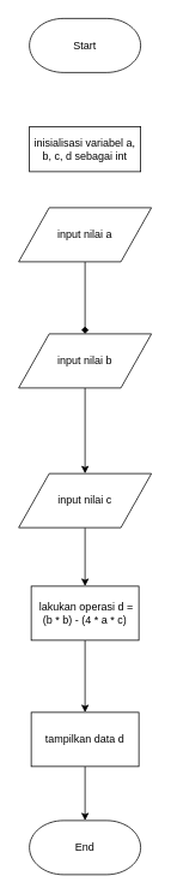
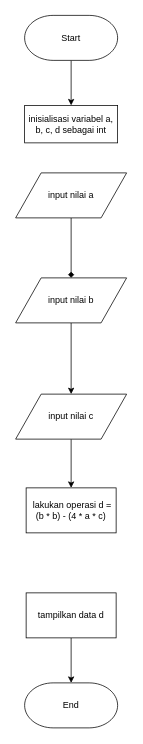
  <mxCell id="0" />
  <mxCell id="1" parent="0" />
+ <mxCell id="2" value="" style="edgeStyle=orthogonalEdgeStyle;rounded=0;orthogonalLoop=1;jettySize=auto;html=1;" parent="1" source="3" target="4" edge="1"><mxGeometry relative="1" as="geometry" /></mxCell>
  <mxCell id="3" value="Start" style="strokeWidth=1;html=1;shape=mxgraph.flowchart.terminator;whiteSpace=wrap;" parent="1" vertex="1"><mxGeometry x="32" y="20" width="124" height="60" as="geometry" /></mxCell>
  <mxCell id="4" value="inisialisasi variabel a, b, c, d sebagai int" style="html=1;dashed=0;whiteSpace=wrap;" parent="1" vertex="1"><mxGeometry x="32" y="140" width="124" height="50" as="geometry" /></mxCell>
  <mxCell id="5" value="" style="edgeStyle=orthogonalEdgeStyle;rounded=0;orthogonalLoop=1;jettySize=auto;html=1;endArrow=diamond;" parent="1" source="6" target="8" edge="1"><mxGeometry relative="1" as="geometry" /></mxCell>
  <mxCell id="6" value="input nilai a" style="shape=parallelogram;html=1;strokeWidth=1;perimeter=parallelogramPerimeter;whiteSpace=wrap;rounded=0;arcSize=12;size=0.23;" parent="1" vertex="1"><mxGeometry x="20" y="230" width="148" height="60" as="geometry" /></mxCell>
  <mxCell id="7" value="" style="edgeStyle=orthogonalEdgeStyle;rounded=0;orthogonalLoop=1;jettySize=auto;html=1;" parent="1" source="8" target="10" edge="1"><mxGeometry relative="1" as="geometry" /></mxCell>
  <mxCell id="8" value="input nilai b" style="shape=parallelogram;html=1;strokeWidth=1;perimeter=parallelogramPerimeter;whiteSpace=wrap;rounded=0;arcSize=12;size=0.23;" parent="1" vertex="1"><mxGeometry x="20" y="370" width="148" height="60" as="geometry" /></mxCell>
  <mxCell id="9" value="" style="edgeStyle=orthogonalEdgeStyle;rounded=0;orthogonalLoop=1;jettySize=auto;html=1;" parent="1" source="10" target="12" edge="1"><mxGeometry relative="1" as="geometry" /></mxCell>
  <mxCell id="10" value="input nilai c" style="shape=parallelogram;html=1;strokeWidth=1;perimeter=parallelogramPerimeter;whiteSpace=wrap;rounded=0;arcSize=12;size=0.23;" parent="1" vertex="1"><mxGeometry x="20" y="525" width="148" height="60" as="geometry" /></mxCell>
- <mxCell id="11" value="" style="edgeStyle=orthogonalEdgeStyle;rounded=0;orthogonalLoop=1;jettySize=auto;html=1;" parent="1" source="12" target="14" edge="1"><mxGeometry relative="1" as="geometry" /></mxCell>
  <mxCell id="12" value="&amp;nbsp;lakukan operasi d = (b * b) - (4 * a * c)" style="whiteSpace=wrap;html=1;strokeWidth=1;rounded=0;arcSize=12;" parent="1" vertex="1"><mxGeometry x="34" y="650" width="120" height="60" as="geometry" /></mxCell>
  <mxCell id="13" value="" style="edgeStyle=orthogonalEdgeStyle;rounded=0;orthogonalLoop=1;jettySize=auto;html=1;" parent="1" source="14" target="15" edge="1"><mxGeometry relative="1" as="geometry" /></mxCell>
  <mxCell id="14" value="tampilkan data d" style="whiteSpace=wrap;html=1;strokeWidth=1;rounded=0;arcSize=12;" parent="1" vertex="1"><mxGeometry x="34" y="790" width="120" height="60" as="geometry" /></mxCell>
  <mxCell id="15" value="End" style="strokeWidth=1;html=1;shape=mxgraph.flowchart.terminator;whiteSpace=wrap;" parent="1" vertex="1"><mxGeometry x="32" y="910" width="124" height="60" as="geometry" /></mxCell>
